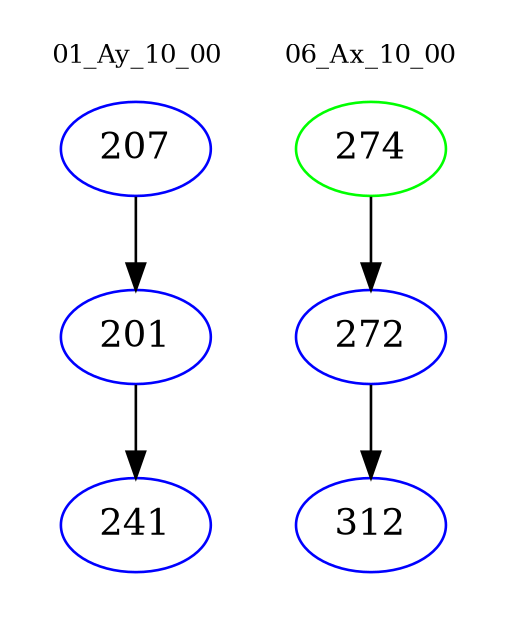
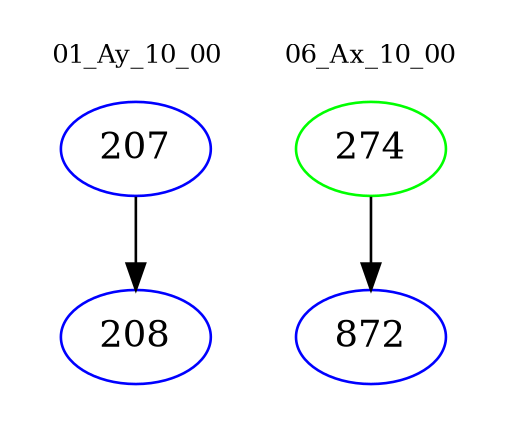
  digraph {
    fontname="DejaVu Serif"
    node [color=blue fontname="DejaVu Serif"]
    edge [color=black fontname="DejaVu Serif"]
    n1 [label=207]
-   n2 [label=201]
-   n3 [label=241]
+   n2 [label=208]
    n4 [color=green label=274]
-   n5 [label=272]
-   n6 [label=312]
+   n5 [label=872]
    subgraph cluster_1 {
      color=white
      fontsize=10
      label="01_Ay_10_00"
      n1
      n2
-     n3
    }
    subgraph cluster_2 {
      color=white
      fontsize=10
      label="06_Ax_10_00"
      n4
      n5
-     n6
    }
    n1 -> n2
-   n2 -> n3
    n4 -> n5
-   n5 -> n6
  }
